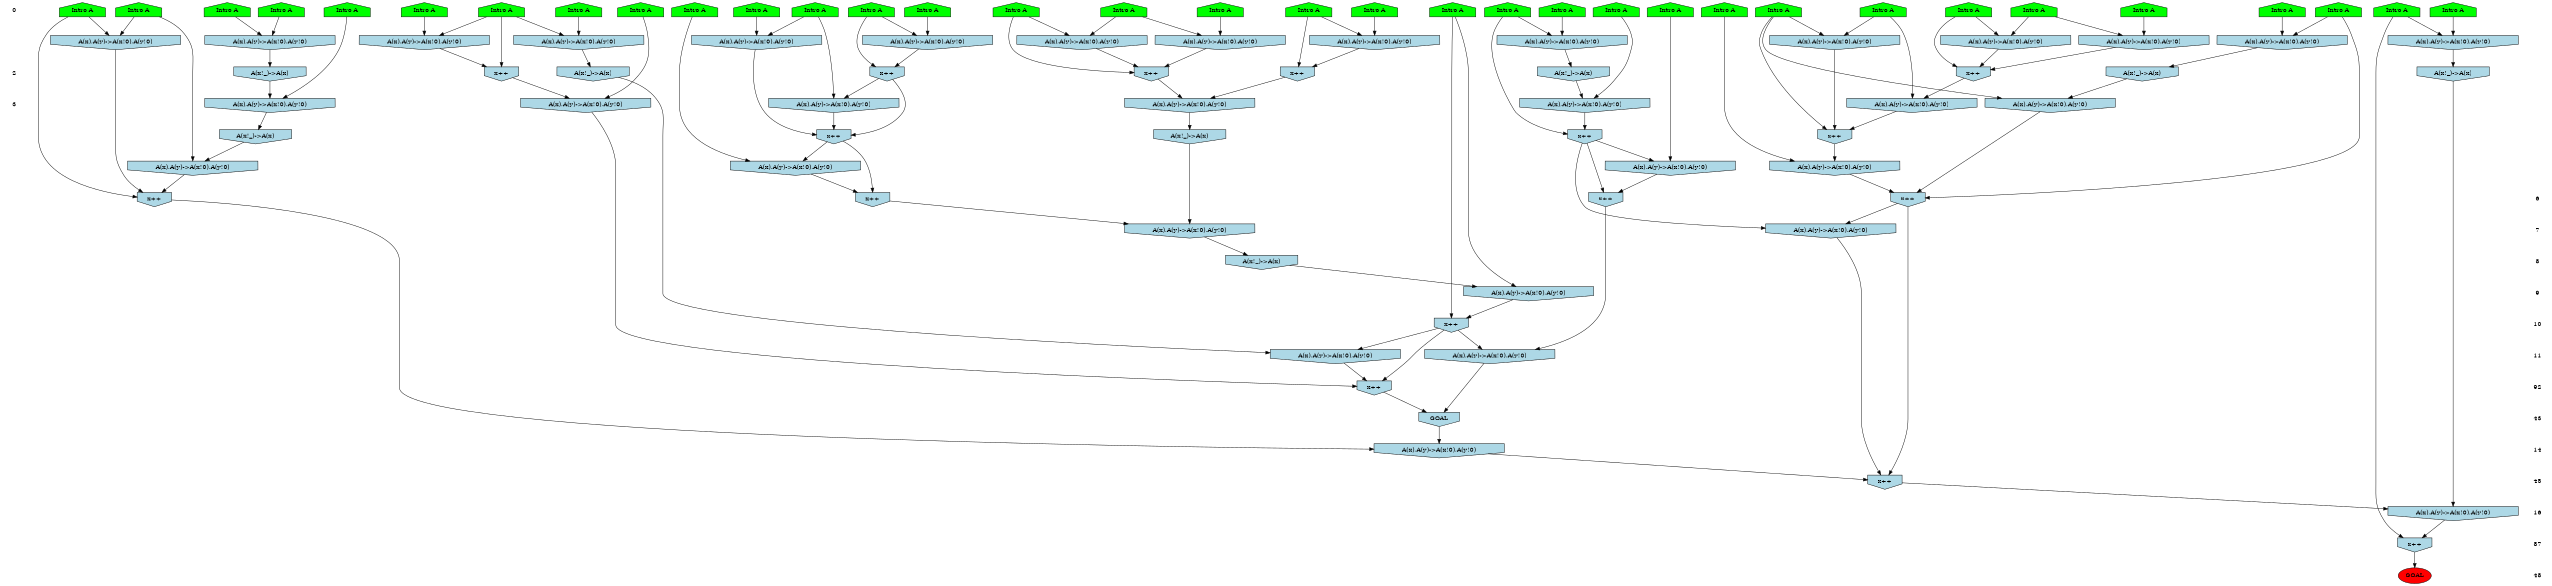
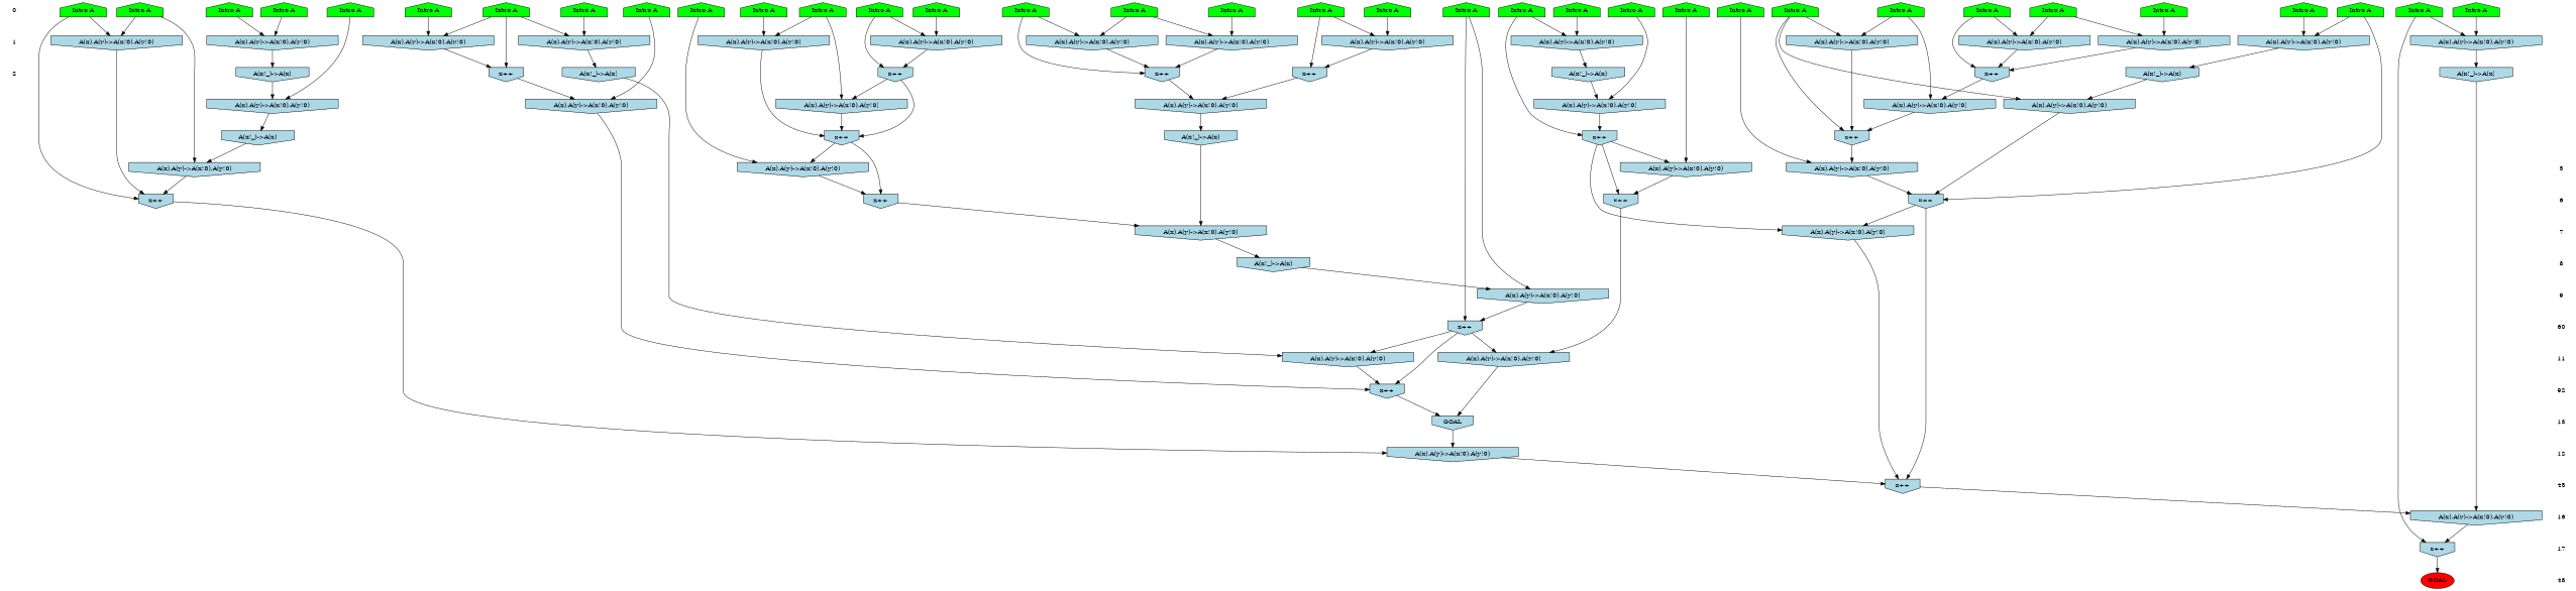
  digraph {
    ranksep=.5
    node [shape=invhouse fillcolor=lightblue style=filled]
    0 [shape=plaintext fillcolor="" style=""]
    n2 [fillcolor=green label="Intro A" shape=house]
    n3 [fillcolor=green label="Intro A" shape=house]
    n4 [fillcolor=green label="Intro A" shape=house]
    n5 [fillcolor=green label="Intro A" shape=house]
    n6 [fillcolor=green label="Intro A" shape=house]
    n7 [fillcolor=green label="Intro A" shape=house]
    n8 [fillcolor=green label="Intro A" shape=house]
    n9 [fillcolor=green label="Intro A" shape=house]
    n10 [fillcolor=green label="Intro A" shape=house]
    n11 [fillcolor=green label="Intro A" shape=house]
    n12 [fillcolor=green label="Intro A" shape=house]
    n13 [fillcolor=green label="Intro A" shape=house]
    n14 [fillcolor=green label="Intro A" shape=house]
    n15 [fillcolor=green label="Intro A" shape=house]
    n16 [fillcolor=green label="Intro A" shape=house]
    n17 [fillcolor=green label="Intro A" shape=house]
    n18 [fillcolor=green label="Intro A" shape=house]
    n19 [fillcolor=green label="Intro A" shape=house]
    n20 [fillcolor=green label="Intro A" shape=house]
    n21 [fillcolor=green label="Intro A" shape=house]
    n22 [fillcolor=green label="Intro A" shape=house]
    n23 [fillcolor=green label="Intro A" shape=house]
    n24 [fillcolor=green label="Intro A" shape=house]
    n25 [fillcolor=green label="Intro A" shape=house]
    n26 [fillcolor=green label="Intro A" shape=house]
    n27 [fillcolor=green label="Intro A" shape=house]
    n28 [fillcolor=green label="Intro A" shape=house]
    n29 [fillcolor=green label="Intro A" shape=house]
    n30 [fillcolor=green label="Intro A" shape=house]
    n31 [fillcolor=green label="Intro A" shape=house]
    n32 [fillcolor=green label="Intro A" shape=house]
    n33 [fillcolor=green label="Intro A" shape=house]
    n34 [fillcolor=green label="Intro A" shape=house]
    n35 [fillcolor=green label="Intro A" shape=house]
+   1 [shape=plaintext fillcolor="" style=""]
    n37 [label="A(x),A(y)->A(x!0),A(y!0)"]
    n38 [label="A(x),A(y)->A(x!0),A(y!0)"]
    n39 [label="A(x),A(y)->A(x!0),A(y!0)"]
    n40 [label="A(x),A(y)->A(x!0),A(y!0)"]
    n41 [label="A(x),A(y)->A(x!0),A(y!0)"]
    n42 [label="A(x),A(y)->A(x!0),A(y!0)"]
    n43 [label="A(x),A(y)->A(x!0),A(y!0)"]
    n44 [label="A(x),A(y)->A(x!0),A(y!0)"]
    n45 [label="A(x),A(y)->A(x!0),A(y!0)"]
    n46 [label="A(x),A(y)->A(x!0),A(y!0)"]
    n47 [label="A(x),A(y)->A(x!0),A(y!0)"]
    n48 [label="A(x),A(y)->A(x!0),A(y!0)"]
    n49 [label="A(x),A(y)->A(x!0),A(y!0)"]
    n50 [label="A(x),A(y)->A(x!0),A(y!0)"]
    n51 [label="A(x),A(y)->A(x!0),A(y!0)"]
    2 [shape=plaintext fillcolor="" style=""]
    n53 [label="x++"]
    n54 [label="x++"]
    n55 [label="A(x!_)->A(x)"]
    n56 [label="x++"]
    n57 [label="A(x!_)->A(x)"]
    n58 [label="A(x!_)->A(x)"]
    n59 [label="x++"]
    n60 [label="A(x!_)->A(x)"]
    n61 [label="x++"]
    n62 [label="A(x!_)->A(x)"]
-   3 [shape=plaintext fillcolor="" style=""]
    n64 [label="A(x),A(y)->A(x!0),A(y!0)"]
    n65 [label="A(x),A(y)->A(x!0),A(y!0)"]
    n66 [label="A(x),A(y)->A(x!0),A(y!0)"]
    n67 [label="A(x),A(y)->A(x!0),A(y!0)"]
    n68 [label="A(x),A(y)->A(x!0),A(y!0)"]
    n69 [label="A(x),A(y)->A(x!0),A(y!0)"]
    n70 [label="A(x),A(y)->A(x!0),A(y!0)"]
    n71 [label="x++"]
    n72 [label="x++"]
    n73 [label="A(x!_)->A(x)"]
    n74 [label="x++"]
    n75 [label="A(x!_)->A(x)"]
+   5 [shape=plaintext fillcolor="" style=""]
    n77 [label="A(x),A(y)->A(x!0),A(y!0)"]
    n78 [label="A(x),A(y)->A(x!0),A(y!0)"]
    n79 [label="A(x),A(y)->A(x!0),A(y!0)"]
    n80 [label="A(x),A(y)->A(x!0),A(y!0)"]
    6 [shape=plaintext fillcolor="" style=""]
    n82 [label="x++"]
    n83 [label="x++"]
    n84 [label="x++"]
    n85 [label="x++"]
    7 [shape=plaintext fillcolor="" style=""]
    n87 [label="A(x),A(y)->A(x!0),A(y!0)"]
    n88 [label="A(x),A(y)->A(x!0),A(y!0)"]
    8 [shape=plaintext fillcolor="" style=""]
    n90 [label="A(x!_)->A(x)"]
    9 [shape=plaintext fillcolor="" style=""]
    n92 [label="A(x),A(y)->A(x!0),A(y!0)"]
-   10 [shape=plaintext fillcolor="" style=""]
+   10 [shape=plaintext label=60 fillcolor="" style=""]
    n94 [label="x++"]
    11 [shape=plaintext fillcolor="" style=""]
    n96 [label="A(x),A(y)->A(x!0),A(y!0)"]
    n97 [label="A(x),A(y)->A(x!0),A(y!0)"]
    n98 [label=92 shape=plaintext fillcolor="" style=""]
    n99 [label="x++"]
-   13 [shape=plaintext label=43 fillcolor="" style=""]
+   13 [shape=plaintext fillcolor="" style=""]
    n101 [label=GOAL]
-   14 [shape=plaintext fillcolor="" style=""]
+   14 [shape=plaintext label=12 fillcolor="" style=""]
    n103 [label="A(x),A(y)->A(x!0),A(y!0)"]
    n104 [label=45 shape=plaintext fillcolor="" style=""]
    n105 [label="x++"]
    16 [shape=plaintext fillcolor="" style=""]
    n107 [label="A(x),A(y)->A(x!0),A(y!0)"]
-   17 [shape=plaintext label=87 fillcolor="" style=""]
+   17 [shape=plaintext fillcolor="" style=""]
    n109 [label="x++"]
    n110 [label=48 shape=plaintext fillcolor="" style=""]
    n111 [fillcolor=red label=GOAL shape=""]
    subgraph sub_1 {
      rank=same
      0
      n2
      n3
      n4
      n5
      n6
      n7
      n8
      n9
      n10
      n11
      n12
      n13
      n14
      n15
      n16
      n17
      n18
      n19
      n20
      n21
      n22
      n23
      n24
      n25
      n26
      n27
      n28
      n29
      n30
      n31
      n32
      n33
      n34
      n35
    }
    subgraph sub_2 {
      rank=same
+     1
      n37
      n38
      n39
      n40
      n41
      n42
      n43
      n44
      n45
      n46
      n47
      n48
      n49
      n50
      n51
    }
    subgraph sub_3 {
      rank=same
      2
      n53
      n54
      n55
      n56
      n57
      n58
      n59
      n60
      n61
      n62
    }
    subgraph sub_4 {
      rank=same
-     3
      n64
      n65
      n66
      n67
      n68
      n69
      n70
    }
    subgraph sub_5 {
      rank=same
      n71
      n72
      n73
      n74
      n75
    }
    subgraph sub_6 {
      rank=same
+     5
      n77
      n78
      n79
      n80
    }
    subgraph sub_7 {
      rank=same
      6
      n82
      n83
      n84
      n85
    }
    subgraph sub_8 {
      rank=same
      7
      n87
      n88
    }
    subgraph sub_9 {
      rank=same
      8
      n90
    }
    subgraph sub_10 {
      rank=same
      9
      n92
    }
    subgraph sub_11 {
      rank=same
      10
      n94
    }
    subgraph sub_12 {
      rank=same
      11
      n96
      n97
    }
    subgraph sub_13 {
      rank=same
      n98
      n99
    }
    subgraph sub_14 {
      rank=same
      13
      n101
    }
    subgraph sub_15 {
      rank=same
      14
      n103
    }
    subgraph sub_16 {
      rank=same
      n104
      n105
    }
    subgraph sub_17 {
      rank=same
      16
      n107
    }
    subgraph sub_18 {
      rank=same
      17
      n109
    }
    subgraph sub_19 {
      rank=same
      n110
      n111
    }
+   0 -> 1 [style=invis]
    n2 -> n67
    n3 -> n41
    n4 -> n47
    n4 -> n59
    n5 -> n41
    n5 -> n74
    n6 -> n92
    n6 -> n94
    n7 -> n44
    n7 -> n56
    n8 -> n39
    n9 -> n46
    n10 -> n40
    n10 -> n47
    n11 -> n43
    n11 -> n54
    n12 -> n48
    n13 -> n51
    n13 -> n80
    n14 -> n70
    n15 -> n49
    n16 -> n78
    n17 -> n48
    n17 -> n50
    n17 -> n61
    n18 -> n77
    n19 -> n38
    n20 -> n50
    n21 -> n51
    n21 -> n85
    n22 -> n42
    n22 -> n68
    n22 -> n72
    n23 -> n38
    n24 -> n45
    n25 -> n40
    n26 -> n46
    n26 -> n64
    n27 -> n43
    n28 -> n42
    n28 -> n66
    n29 -> n69
    n30 -> n37
    n31 -> n49
    n31 -> n109
    n32 -> n44
    n32 -> n45
    n33 -> n37
    n33 -> n84
    n34 -> n39
    n34 -> n53
    n35 -> n79
+   1 -> 2 [style=invis]
    n37 -> n58
    n38 -> n55
    n39 -> n53
    n40 -> n59
    n41 -> n57
    n42 -> n72
    n43 -> n54
    n44 -> n56
    n45 -> n56
    n46 -> n71
    n47 -> n59
    n48 -> n61
    n49 -> n60
    n50 -> n62
    n51 -> n85
-   2 -> 3 [style=invis]
    n53 -> n65
    n54 -> n64
    n54 -> n71
    n55 -> n69
    n56 -> n65
    n57 -> n67
    n58 -> n68
    n59 -> n66
    n60 -> n107
    n61 -> n70
    n62 -> n97
    n64 -> n71
    n65 -> n73
    n66 -> n72
    n67 -> n74
    n68 -> n84
    n69 -> n75
    n70 -> n99
    n71 -> n77
    n71 -> n82
    n72 -> n78
    n73 -> n87
    n74 -> n79
    n74 -> n83
    n74 -> n88
    n75 -> n80
+   5 -> 6 [style=invis]
    n77 -> n82
    n78 -> n84
    n79 -> n83
    n80 -> n85
    6 -> 7 [style=invis]
    n82 -> n87
    n83 -> n96
    n84 -> n88
    n84 -> n105
    n85 -> n103
    7 -> 8 [style=invis]
    n87 -> n90
    n88 -> n105
    8 -> 9 [style=invis]
    n90 -> n92
    9 -> 10 [style=invis]
    n92 -> n94
    10 -> 11 [style=invis]
    n94 -> n96
    n94 -> n97
    n94 -> n99
    11 -> n98 [style=invis]
    n96 -> n101
    n97 -> n99
    n98 -> 13 [style=invis]
    n99 -> n101
    13 -> 14 [style=invis]
    n101 -> n103
    14 -> n104 [style=invis]
    n103 -> n105
    n104 -> 16 [style=invis]
    n105 -> n107
    16 -> 17 [style=invis]
    n107 -> n109
    17 -> n110 [style=invis]
    n109 -> n111
  }
